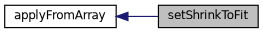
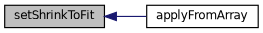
  digraph {
    rankdir=LR
    node [color=black fontname=Helvetica fontsize=10 shape=record style=filled]
    n1 [fillcolor=grey75 fontcolor=black height=0.2 label=setShrinkToFit width=0.4]
    n2 [fillcolor=white height=0.2 label=applyFromArray width=0.4]
-   n2 -> n1 [color=midnightblue dir=back fontname=Helvetica fontsize=10 labelfontname=Helvetica labelfontsize=10 style=solid]
+   n1 -> n2 [color=midnightblue dir=back fontname=Helvetica fontsize=10 labelfontname=Helvetica labelfontsize=10 style=solid]
  }
